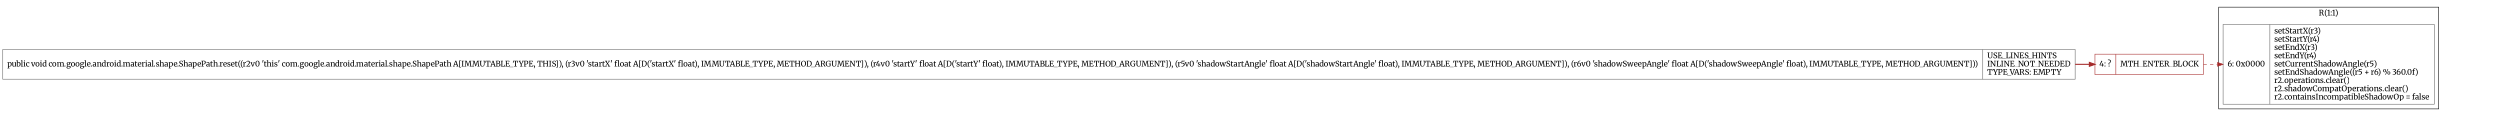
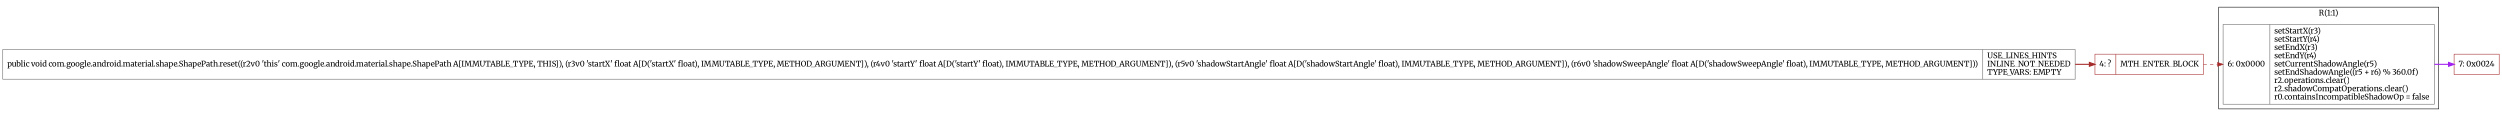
  digraph {
    fontname=Merriweather
    rankdir=LR
    node [color=gray40 fontname=Merriweather shape=record]
    edge [color=brown fontname=Merriweather style=bold]
-   n1 [label="{6\:\ 0x0000|setStartX(r3)\lsetStartY(r4)\lsetEndX(r3)\lsetEndY(r4)\lsetCurrentShadowAngle(r5)\lsetEndShadowAngle((r5 + r6) % 360.0f)\lr2.operations.clear()\lr2.shadowCompatOperations.clear()\lr2.containsIncompatibleShadowOp = false\l}"]
+   n1 [label="{6\:\ 0x0000|setStartX(r3)\lsetStartY(r4)\lsetEndX(r3)\lsetEndY(r4)\lsetCurrentShadowAngle(r5)\lsetEndShadowAngle((r5 + r6) % 360.0f)\lr2.operations.clear()\lr2.shadowCompatOperations.clear()\lr0.containsIncompatibleShadowOp = false\l}"]
+   n2 [color=brown label="{7\:\ 0x0024}"]
    n3 [color=brown label="{4\:\ ?|MTH_ENTER_BLOCK\l}"]
    n4 [label="{public void com.google.android.material.shape.ShapePath.reset((r2v0 'this' com.google.android.material.shape.ShapePath A[IMMUTABLE_TYPE, THIS]), (r3v0 'startX' float A[D('startX' float), IMMUTABLE_TYPE, METHOD_ARGUMENT]), (r4v0 'startY' float A[D('startY' float), IMMUTABLE_TYPE, METHOD_ARGUMENT]), (r5v0 'shadowStartAngle' float A[D('shadowStartAngle' float), IMMUTABLE_TYPE, METHOD_ARGUMENT]), (r6v0 'shadowSweepAngle' float A[D('shadowSweepAngle' float), IMMUTABLE_TYPE, METHOD_ARGUMENT]))  | USE_LINES_HINTS\lINLINE_NOT_NEEDED\lTYPE_VARS: EMPTY\l}"]
    subgraph cluster_1 {
      label="R(1:1)"
      n1
    }
+   n1 -> n2 [color=purple]
    n3 -> n1 [style=dashed]
    n4 -> n3
  }
